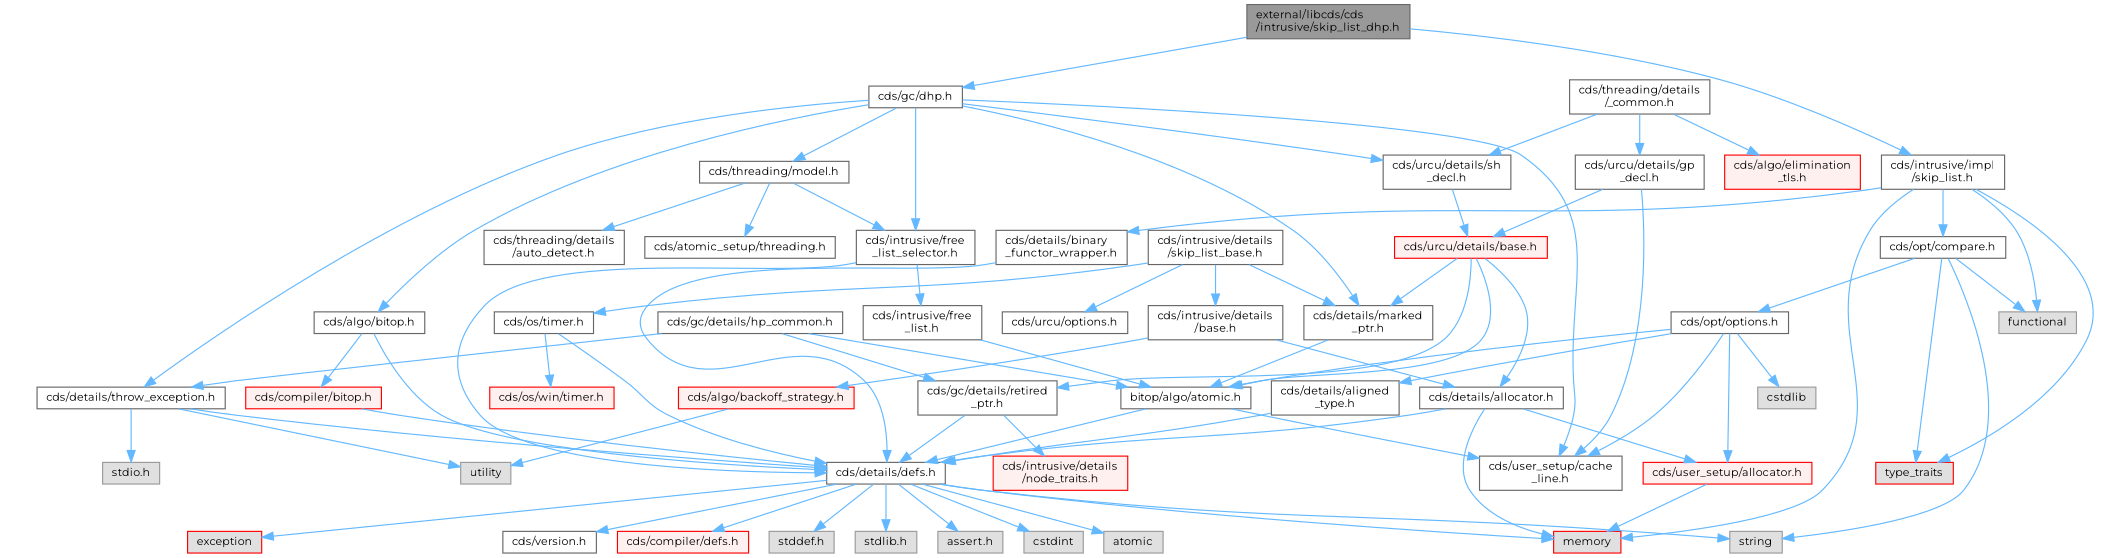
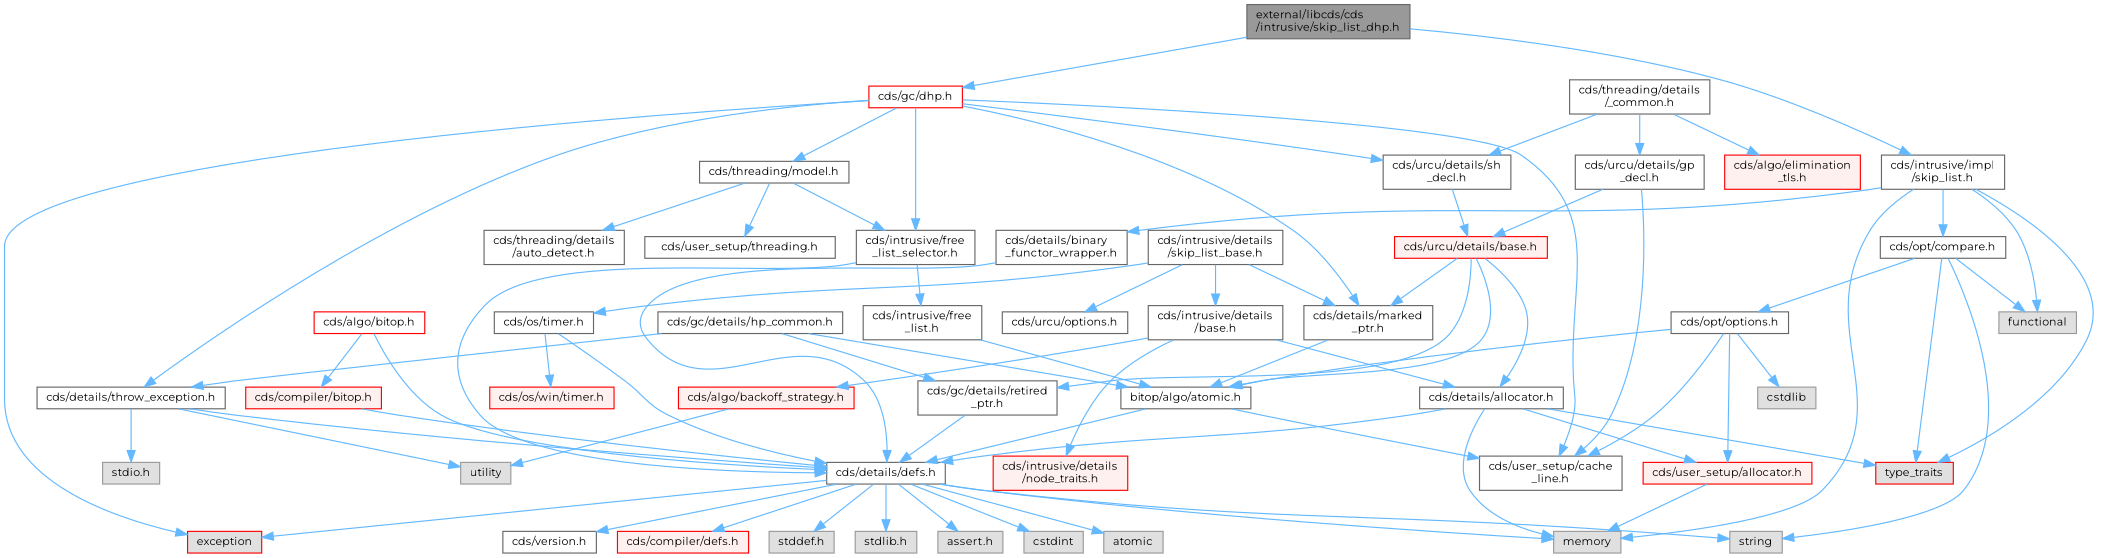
  digraph {
    fontname=Montserrat
    node [color=grey40 fillcolor=white fontname=Montserrat fontsize=10 shape=box style=filled]
    edge [color=steelblue1 fontname=Montserrat fontsize=10 labelfontname=Helvetica labelfontsize=10 style=solid]
    n1 [color=gray40 fillcolor=grey60 fontcolor=black height=0.2 label="external/libcds/cds\l/intrusive/skip_list_dhp.h" width=0.4]
-   n2 [height=0.2 label="cds/gc/dhp.h" width=0.4]
+   n2 [color=red height=0.2 label="cds/gc/dhp.h" width=0.4]
    n3 [height=0.2 label="cds/intrusive/impl\l/skip_list.h" width=0.4]
    n4 [color=red fillcolor="#E0E0E0" height=0.2 label=exception width=0.4]
    n5 [height=0.2 label="cds/user_setup/cache\l_line.h" width=0.4]
    n6 [height=0.2 label="cds/details/throw_exception.h" width=0.4]
    n7 [height=0.2 label="cds/threading/model.h" width=0.4]
    n8 [height=0.2 label="cds/details/marked\l_ptr.h" width=0.4]
    n9 [height=0.2 label="cds/intrusive/free\l_list_selector.h" width=0.4]
    n10 [height=0.2 label="cds/urcu/details/sh\l_decl.h" width=0.4]
-   n11 [color=red fillcolor="#E0E0E0" height=0.2 label=memory width=0.4]
+   n11 [color=grey60 fillcolor="#E0E0E0" height=0.2 label=memory width=0.4]
    n12 [color=red fillcolor="#E0E0E0" height=0.2 label=type_traits width=0.4]
    n13 [color=grey60 fillcolor="#E0E0E0" height=0.2 label=functional width=0.4]
    n14 [height=0.2 label="cds/opt/compare.h" width=0.4]
    n15 [height=0.2 label="cds/details/binary\l_functor_wrapper.h" width=0.4]
    n16 [height=0.2 label="cds/gc/details/hp_common.h" width=0.4]
    n17 [height=0.2 label="bitop/algo/atomic.h" width=0.4]
    n18 [height=0.2 label="cds/gc/details/retired\l_ptr.h" width=0.4]
    n19 [height=0.2 label="cds/details/defs.h" width=0.4]
    n20 [color=grey60 fillcolor="#E0E0E0" height=0.2 label="stdio.h" width=0.4]
    n21 [color=grey60 fillcolor="#E0E0E0" height=0.2 label=utility width=0.4]
-   n22 [height=0.2 label="cds/atomic_setup/threading.h" width=0.4]
+   n22 [height=0.2 label="cds/user_setup/threading.h" width=0.4]
    n23 [height=0.2 label="cds/threading/details\l/auto_detect.h" width=0.4]
    n24 [height=0.2 label="cds/intrusive/free\l_list.h" width=0.4]
    n25 [color=grey60 fillcolor="#E0E0E0" height=0.2 label="stddef.h" width=0.4]
    n26 [color=grey60 fillcolor="#E0E0E0" height=0.2 label="stdlib.h" width=0.4]
    n27 [color=grey60 fillcolor="#E0E0E0" height=0.2 label="assert.h" width=0.4]
    n28 [color=grey60 fillcolor="#E0E0E0" height=0.2 label=cstdint width=0.4]
    n29 [color=grey60 fillcolor="#E0E0E0" height=0.2 label=atomic width=0.4]
    n30 [color=grey60 fillcolor="#E0E0E0" height=0.2 label=string width=0.4]
    n31 [height=0.2 label="cds/version.h" width=0.4]
    n32 [color=red fillcolor="#FFF0F0" height=0.2 label="cds/compiler/defs.h" width=0.4]
    n33 [height=0.2 label="cds/threading/details\l/_common.h" width=0.4]
    n34 [height=0.2 label="cds/urcu/details/gp\l_decl.h" width=0.4]
    n35 [color=red fillcolor="#FFF0F0" height=0.2 label="cds/algo/elimination\l_tls.h" width=0.4]
    n36 [color=red fillcolor="#FFF0F0" height=0.2 label="cds/urcu/details/base.h" width=0.4]
    n37 [height=0.2 label="cds/details/allocator.h" width=0.4]
    n38 [color=red fillcolor="#FFF0F0" height=0.2 label="cds/user_setup/allocator.h" width=0.4]
    n39 [height=0.2 label="cds/intrusive/details\l/skip_list_base.h" width=0.4]
    n40 [height=0.2 label="cds/intrusive/details\l/base.h" width=0.4]
    n41 [height=0.2 label="cds/os/timer.h" width=0.4]
    n42 [height=0.2 label="cds/urcu/options.h" width=0.4]
    n43 [height=0.2 label="cds/opt/options.h" width=0.4]
    n44 [color=red fillcolor="#FFF0F0" height=0.2 label="cds/intrusive/details\l/node_traits.h" width=0.4]
    n45 [color=red fillcolor="#FFF0F0" height=0.2 label="cds/algo/backoff_strategy.h" width=0.4]
-   n46 [height=0.2 label="cds/algo/bitop.h" width=0.4]
+   n46 [color=red height=0.2 label="cds/algo/bitop.h" width=0.4]
    n47 [color=red fillcolor="#FFF0F0" height=0.2 label="cds/compiler/bitop.h" width=0.4]
    n48 [color=red fillcolor="#FFF0F0" height=0.2 label="cds/os/win/timer.h" width=0.4]
    n49 [color=grey60 fillcolor="#E0E0E0" height=0.2 label=cstdlib width=0.4]
-   n50 [height=0.2 label="cds/details/aligned\l_type.h" width=0.4]
    n1 -> n2
    n1 -> n3
-   n2 -> n46
+   n2 -> n4
    n2 -> n5
    n2 -> n6
    n2 -> n7
    n2 -> n8
    n2 -> n9
    n2 -> n10
    n3 -> n11
    n3 -> n12
    n3 -> n13
    n3 -> n14
    n3 -> n15
    n6 -> n19
    n6 -> n20
    n6 -> n21
    n7 -> n9
    n7 -> n22
    n7 -> n23
    n8 -> n17
    n9 -> n19
    n9 -> n24
    n10 -> n36
    n14 -> n12
    n14 -> n13
    n14 -> n30
    n14 -> n43
    n15 -> n19
    n16 -> n6
    n16 -> n17
    n16 -> n18
    n17 -> n5
    n17 -> n19
    n18 -> n19
    n19 -> n4
    n19 -> n11
    n19 -> n25
    n19 -> n26
    n19 -> n27
    n19 -> n28
    n19 -> n29
    n19 -> n30
    n19 -> n31
    n19 -> n32
    n24 -> n17
    n33 -> n10
    n33 -> n34
    n33 -> n35
    n34 -> n5
    n34 -> n36
    n36 -> n8
    n36 -> n17
    n36 -> n18
    n36 -> n37
    n37 -> n11
+   n37 -> n12
    n37 -> n19
    n37 -> n38
    n38 -> n11
    n39 -> n8
    n39 -> n40
    n39 -> n41
    n39 -> n42
    n40 -> n37
-   n18 -> n44
+   n40 -> n44
    n40 -> n45
    n41 -> n19
    n41 -> n48
    n43 -> n5
    n43 -> n17
    n43 -> n38
    n43 -> n49
-   n43 -> n50
    n45 -> n21
    n46 -> n19
    n46 -> n47
    n47 -> n19
-   n50 -> n19
  }
